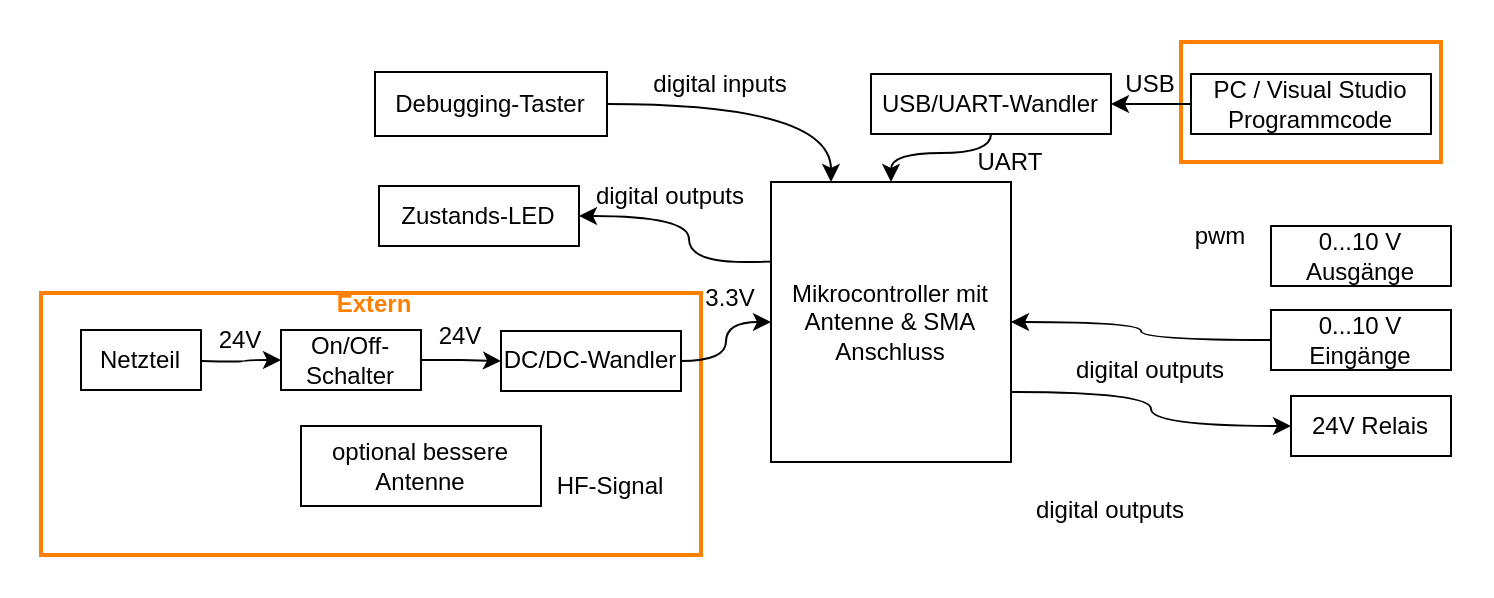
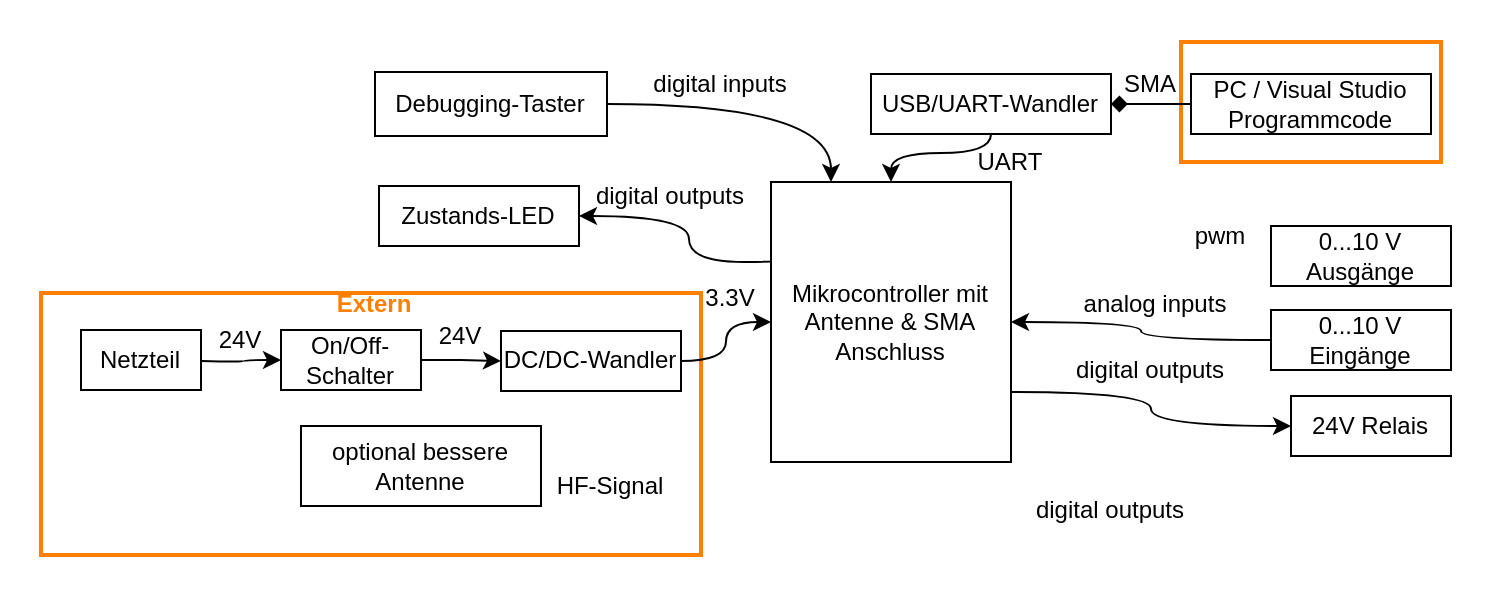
  <mxCell id="0" />
  <mxCell id="1" parent="0" />
  <mxCell id="2" value="" style="rounded=0;whiteSpace=wrap;html=1;strokeColor=#FF8000;strokeWidth=2;fontColor=#000000;" parent="1" vertex="1"><mxGeometry x="590" y="20.5" width="130" height="60" as="geometry" /></mxCell>
  <mxCell id="3" value="" style="rounded=0;whiteSpace=wrap;html=1;strokeColor=#FF8000;strokeWidth=2;" parent="1" vertex="1"><mxGeometry x="20" y="146" width="330" height="131" as="geometry" /></mxCell>
  <mxCell id="4" style="edgeStyle=orthogonalEdgeStyle;curved=1;rounded=0;orthogonalLoop=1;jettySize=auto;html=1;exitX=1;exitY=0.5;exitDx=0;exitDy=0;entryX=0;entryY=0.5;entryDx=0;entryDy=0;" parent="1" target="15" edge="1"><mxGeometry relative="1" as="geometry"><mxPoint x="100" y="180" as="sourcePoint" /></mxGeometry></mxCell>
  <mxCell id="5" value="Netzteil" style="rounded=0;whiteSpace=wrap;html=1;" parent="1" vertex="1"><mxGeometry x="40" y="164.5" width="60" height="30" as="geometry" /></mxCell>
  <mxCell id="6" style="edgeStyle=orthogonalEdgeStyle;curved=1;rounded=0;orthogonalLoop=1;jettySize=auto;html=1;exitX=0.5;exitY=1;exitDx=0;exitDy=0;" parent="1" source="7" target="17" edge="1"><mxGeometry relative="1" as="geometry"><Array as="points"><mxPoint x="495" y="76" /><mxPoint x="445" y="76" /></Array></mxGeometry></mxCell>
  <mxCell id="7" value="USB/UART-Wandler" style="rounded=0;whiteSpace=wrap;html=1;" parent="1" vertex="1"><mxGeometry x="435" y="36.5" width="120" height="30" as="geometry" /></mxCell>
  <mxCell id="8" style="edgeStyle=orthogonalEdgeStyle;curved=1;rounded=0;orthogonalLoop=1;jettySize=auto;html=1;exitX=1;exitY=0.75;exitDx=0;exitDy=0;entryX=0;entryY=0.5;entryDx=0;entryDy=0;" parent="1" source="17" target="9" edge="1"><mxGeometry relative="1" as="geometry" /></mxCell>
  <mxCell id="9" value="24V Relais" style="rounded=0;whiteSpace=wrap;html=1;" parent="1" vertex="1"><mxGeometry x="645" y="197.5" width="80" height="30" as="geometry" /></mxCell>
  <mxCell id="10" value="0...10 V Ausgänge" style="rounded=0;whiteSpace=wrap;html=1;" parent="1" vertex="1"><mxGeometry x="635" y="112.5" width="90" height="30" as="geometry" /></mxCell>
  <mxCell id="11" style="edgeStyle=orthogonalEdgeStyle;curved=1;rounded=0;orthogonalLoop=1;jettySize=auto;html=1;exitX=1;exitY=0.5;exitDx=0;exitDy=0;entryX=0.25;entryY=0;entryDx=0;entryDy=0;" parent="1" source="12" target="17" edge="1"><mxGeometry relative="1" as="geometry" /></mxCell>
  <mxCell id="12" value="Debugging-Taster" style="rounded=0;whiteSpace=wrap;html=1;" parent="1" vertex="1"><mxGeometry x="187" y="35.5" width="116" height="32" as="geometry" /></mxCell>
  <mxCell id="13" value="Zustands-LED" style="rounded=0;whiteSpace=wrap;html=1;" parent="1" vertex="1"><mxGeometry x="189" y="92.5" width="100" height="30" as="geometry" /></mxCell>
  <mxCell id="14" style="edgeStyle=orthogonalEdgeStyle;rounded=0;orthogonalLoop=1;jettySize=auto;html=1;exitX=1;exitY=0.5;exitDx=0;exitDy=0;" parent="1" source="15" target="36" edge="1"><mxGeometry relative="1" as="geometry" /></mxCell>
  <mxCell id="15" value="On/Off-&lt;br&gt;Schalter" style="rounded=0;whiteSpace=wrap;html=1;" parent="1" vertex="1"><mxGeometry x="140" y="164.5" width="70" height="30" as="geometry" /></mxCell>
  <mxCell id="16" style="edgeStyle=orthogonalEdgeStyle;curved=1;rounded=0;orthogonalLoop=1;jettySize=auto;html=1;exitX=0;exitY=0.25;exitDx=0;exitDy=0;entryX=1;entryY=0.5;entryDx=0;entryDy=0;" parent="1" source="17" target="13" edge="1"><mxGeometry relative="1" as="geometry"><Array as="points"><mxPoint x="399" y="130.5" /><mxPoint x="344" y="130.5" /><mxPoint x="344" y="107.5" /></Array></mxGeometry></mxCell>
  <mxCell id="17" value="Mikrocontroller mit Antenne &amp;amp; SMA Anschluss" style="rounded=0;whiteSpace=wrap;html=1;" parent="1" vertex="1"><mxGeometry x="385" y="90.5" width="120" height="140" as="geometry" /></mxCell>
  <mxCell id="18" value="optional bessere Antenne" style="rounded=0;whiteSpace=wrap;html=1;" parent="1" vertex="1"><mxGeometry x="150" y="212.5" width="120" height="40" as="geometry" /></mxCell>
- <mxCell id="19" style="edgeStyle=orthogonalEdgeStyle;curved=1;rounded=0;orthogonalLoop=1;jettySize=auto;html=1;exitX=0;exitY=0.5;exitDx=0;exitDy=0;entryX=1;entryY=0.5;entryDx=0;entryDy=0;" parent="1" source="20" target="7" edge="1"><mxGeometry relative="1" as="geometry" /></mxCell>
+ <mxCell id="19" style="edgeStyle=orthogonalEdgeStyle;curved=1;rounded=0;orthogonalLoop=1;jettySize=auto;html=1;exitX=0;exitY=0.5;exitDx=0;exitDy=0;entryX=1;entryY=0.5;entryDx=0;entryDy=0;endArrow=diamond;" parent="1" source="20" target="7" edge="1"><mxGeometry relative="1" as="geometry" /></mxCell>
  <mxCell id="20" value="PC / Visual Studio Programmcode" style="rounded=0;whiteSpace=wrap;html=1;" parent="1" vertex="1"><mxGeometry x="595" y="36.5" width="120" height="30" as="geometry" /></mxCell>
  <mxCell id="21" style="edgeStyle=orthogonalEdgeStyle;curved=1;rounded=0;orthogonalLoop=1;jettySize=auto;html=1;exitX=0;exitY=0.5;exitDx=0;exitDy=0;entryX=1;entryY=0.5;entryDx=0;entryDy=0;" parent="1" source="22" target="17" edge="1"><mxGeometry relative="1" as="geometry" /></mxCell>
  <mxCell id="22" value="0...10 V Eingänge" style="rounded=0;whiteSpace=wrap;html=1;" parent="1" vertex="1"><mxGeometry x="635" y="154.5" width="90" height="30" as="geometry" /></mxCell>
  <mxCell id="23" value="24V" style="text;html=1;strokeColor=none;fillColor=none;align=center;verticalAlign=middle;whiteSpace=wrap;rounded=0;" parent="1" vertex="1"><mxGeometry x="100" y="160" width="40" height="20" as="geometry" /></mxCell>
  <mxCell id="24" value="3.3V" style="text;html=1;strokeColor=none;fillColor=none;align=center;verticalAlign=middle;whiteSpace=wrap;rounded=0;" parent="1" vertex="1"><mxGeometry x="345" y="139" width="40" height="20" as="geometry" /></mxCell>
  <mxCell id="25" value="UART" style="text;html=1;strokeColor=none;fillColor=none;align=center;verticalAlign=middle;whiteSpace=wrap;rounded=0;" parent="1" vertex="1"><mxGeometry x="485" y="70.5" width="40" height="20" as="geometry" /></mxCell>
- <mxCell id="26" value="USB" style="text;html=1;strokeColor=none;fillColor=none;align=center;verticalAlign=middle;whiteSpace=wrap;rounded=0;" parent="1" vertex="1"><mxGeometry x="555" y="31.5" width="40" height="20" as="geometry" /></mxCell>
+ <mxCell id="26" value="SMA" style="text;html=1;strokeColor=none;fillColor=none;align=center;verticalAlign=middle;whiteSpace=wrap;rounded=0;" parent="1" vertex="1"><mxGeometry x="555" y="31.5" width="40" height="20" as="geometry" /></mxCell>
  <mxCell id="27" value="pwm" style="text;html=1;strokeColor=none;fillColor=none;align=center;verticalAlign=middle;whiteSpace=wrap;rounded=0;" parent="1" vertex="1"><mxGeometry x="565" y="107.5" width="90" height="20" as="geometry" /></mxCell>
+ <mxCell id="28" value="analog inputs" style="text;html=1;strokeColor=none;fillColor=none;align=center;verticalAlign=middle;whiteSpace=wrap;rounded=0;" parent="1" vertex="1"><mxGeometry x="535" y="142" width="85" height="20" as="geometry" /></mxCell>
  <mxCell id="29" value="digital outputs" style="text;html=1;strokeColor=none;fillColor=none;align=center;verticalAlign=middle;whiteSpace=wrap;rounded=0;" parent="1" vertex="1"><mxGeometry x="295" y="87.5" width="80" height="20" as="geometry" /></mxCell>
  <mxCell id="30" value="digital outputs" style="text;html=1;strokeColor=none;fillColor=none;align=center;verticalAlign=middle;whiteSpace=wrap;rounded=0;" parent="1" vertex="1"><mxGeometry x="515" y="244.5" width="80" height="20" as="geometry" /></mxCell>
  <mxCell id="31" value="digital inputs" style="text;html=1;strokeColor=none;fillColor=none;align=center;verticalAlign=middle;whiteSpace=wrap;rounded=0;" parent="1" vertex="1"><mxGeometry x="325" y="31.5" width="70" height="20" as="geometry" /></mxCell>
  <mxCell id="32" value="digital outputs" style="text;html=1;strokeColor=none;fillColor=none;align=center;verticalAlign=middle;whiteSpace=wrap;rounded=0;" parent="1" vertex="1"><mxGeometry x="535" y="175" width="80" height="20" as="geometry" /></mxCell>
  <mxCell id="33" value="HF-Signal" style="text;html=1;strokeColor=none;fillColor=none;align=center;verticalAlign=middle;whiteSpace=wrap;rounded=0;" parent="1" vertex="1"><mxGeometry x="270" y="232.5" width="70" height="20" as="geometry" /></mxCell>
  <mxCell id="34" value="&lt;font color=&quot;#ff8000&quot;&gt;Extern&lt;/font&gt;" style="text;html=1;strokeColor=none;fillColor=none;align=center;verticalAlign=middle;whiteSpace=wrap;rounded=0;fontColor=#000000;fontStyle=1" parent="1" vertex="1"><mxGeometry x="167" y="138.5" width="40" height="26" as="geometry" /></mxCell>
  <mxCell id="35" style="edgeStyle=orthogonalEdgeStyle;rounded=0;orthogonalLoop=1;jettySize=auto;html=1;exitX=1;exitY=0.5;exitDx=0;exitDy=0;entryX=0;entryY=0.5;entryDx=0;entryDy=0;curved=1;" parent="1" source="36" target="17" edge="1"><mxGeometry relative="1" as="geometry" /></mxCell>
  <mxCell id="36" value="DC/DC-Wandler" style="rounded=0;whiteSpace=wrap;html=1;" parent="1" vertex="1"><mxGeometry x="250" y="165" width="90" height="30" as="geometry" /></mxCell>
  <mxCell id="37" value="24V" style="text;html=1;strokeColor=none;fillColor=none;align=center;verticalAlign=middle;whiteSpace=wrap;rounded=0;" parent="1" vertex="1"><mxGeometry x="210" y="157.5" width="40" height="20" as="geometry" /></mxCell>
